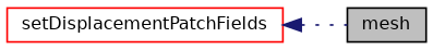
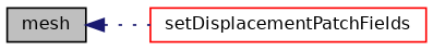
  digraph {
    rankdir=LR
    node [fontname=Helvetica fontsize=10 shape=record]
    n1 [color=black fillcolor=grey75 fontcolor=black height=0.2 label=mesh style=filled width=0.4]
    n2 [color=red height=0.2 label=setDisplacementPatchFields width=0.4]
-   n2 -> n1 [color=midnightblue dir=back fontname=Helvetica fontsize=10 labelfontname=Helvetica labelfontsize=10 style=dotted]
+   n1 -> n2 [color=midnightblue dir=back fontname=Helvetica fontsize=10 labelfontname=Helvetica labelfontsize=10 style=dotted]
  }
